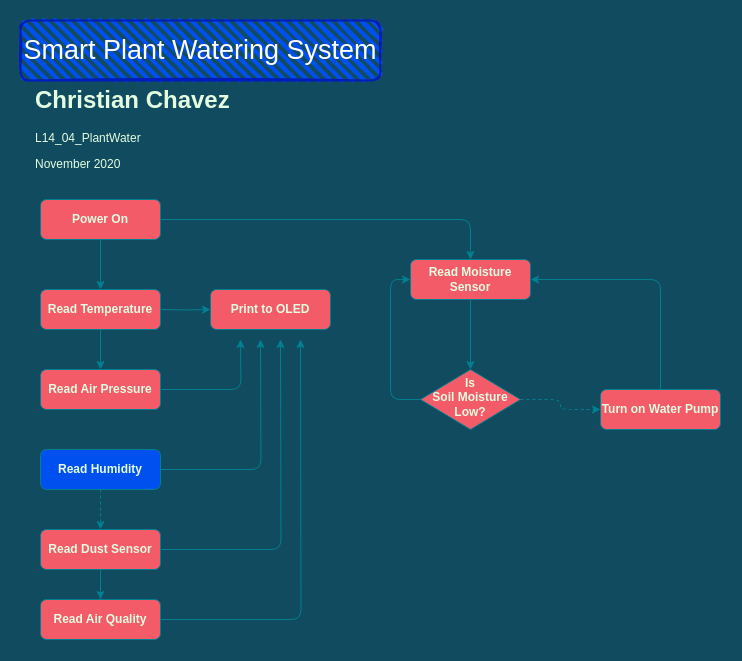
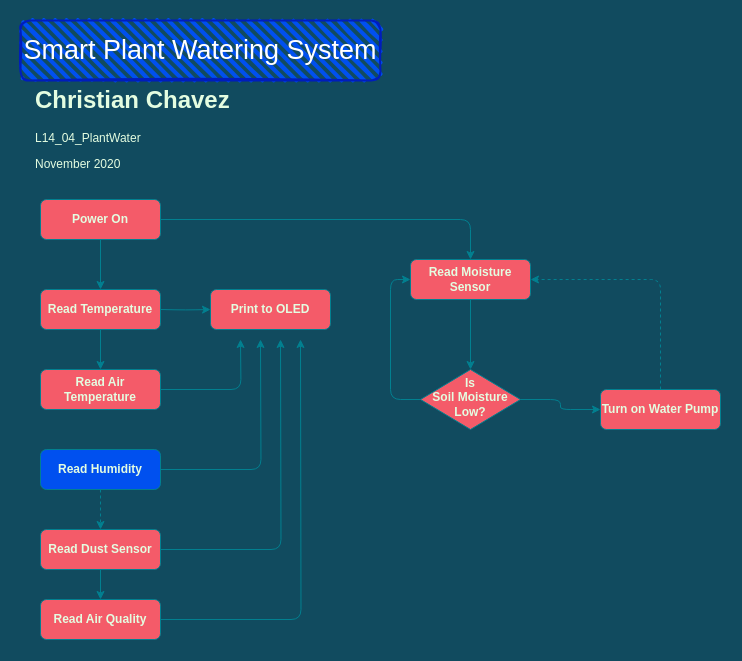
  <mxCell id="0" />
  <mxCell id="1" parent="0" />
  <mxCell id="2" style="edgeStyle=orthogonalEdgeStyle;curved=0;rounded=1;sketch=0;orthogonalLoop=1;jettySize=auto;html=1;exitX=1;exitY=0.5;exitDx=0;exitDy=0;strokeColor=#028090;fillColor=#F45B69;fontColor=#E4FDE1;fontSize=12;fontStyle=1" edge="1" parent="1" source="4"><mxGeometry relative="1" as="geometry"><mxPoint x="470" y="259" as="targetPoint" /><Array as="points"><mxPoint x="470" y="219" /></Array></mxGeometry></mxCell>
  <mxCell id="3" style="edgeStyle=orthogonalEdgeStyle;curved=0;rounded=1;sketch=0;orthogonalLoop=1;jettySize=auto;html=1;exitX=0.5;exitY=1;exitDx=0;exitDy=0;entryX=0.5;entryY=0;entryDx=0;entryDy=0;strokeColor=#028090;fillColor=#F45B69;fontColor=#E4FDE1;fontSize=12;fontStyle=1" edge="1" parent="1" source="4" target="13"><mxGeometry relative="1" as="geometry" /></mxCell>
  <mxCell id="4" value="Power On" style="rounded=1;whiteSpace=wrap;html=1;fontSize=12;glass=0;strokeWidth=1;shadow=0;fillColor=#F45B69;strokeColor=#028090;fontColor=#E4FDE1;fontStyle=1" parent="1" vertex="1"><mxGeometry x="40" y="199" width="120" height="40" as="geometry" /></mxCell>
  <mxCell id="5" style="edgeStyle=orthogonalEdgeStyle;curved=0;rounded=1;sketch=0;orthogonalLoop=1;jettySize=auto;html=1;exitX=1;exitY=0.5;exitDx=0;exitDy=0;entryX=0;entryY=0.5;entryDx=0;entryDy=0;strokeColor=#028090;fillColor=#F45B69;fontColor=#E4FDE1;fontSize=12;fontStyle=1" edge="1" parent="1" target="6"><mxGeometry relative="1" as="geometry"><mxPoint x="160" y="309" as="sourcePoint" /></mxGeometry></mxCell>
  <mxCell id="6" value="Print to OLED" style="rounded=1;whiteSpace=wrap;html=1;fontSize=12;glass=0;strokeWidth=1;shadow=0;fillColor=#F45B69;strokeColor=#028090;fontColor=#E4FDE1;fontStyle=1" parent="1" vertex="1"><mxGeometry x="210" y="289" width="120" height="40" as="geometry" /></mxCell>
- <mxCell id="7" style="edgeStyle=orthogonalEdgeStyle;curved=0;rounded=1;sketch=0;orthogonalLoop=1;jettySize=auto;html=1;exitX=1;exitY=0.5;exitDx=0;exitDy=0;entryX=0;entryY=0.5;entryDx=0;entryDy=0;strokeColor=#028090;fillColor=#F45B69;fontColor=#E4FDE1;fontSize=12;fontStyle=1;dashed=1;" edge="1" parent="1" source="9" target="11"><mxGeometry relative="1" as="geometry" /></mxCell>
+ <mxCell id="7" style="edgeStyle=orthogonalEdgeStyle;curved=0;rounded=1;sketch=0;orthogonalLoop=1;jettySize=auto;html=1;exitX=1;exitY=0.5;exitDx=0;exitDy=0;entryX=0;entryY=0.5;entryDx=0;entryDy=0;strokeColor=#028090;fillColor=#F45B69;fontColor=#E4FDE1;fontSize=12;fontStyle=1" edge="1" parent="1" source="9" target="11"><mxGeometry relative="1" as="geometry" /></mxCell>
  <mxCell id="8" style="edgeStyle=orthogonalEdgeStyle;curved=0;rounded=1;sketch=0;orthogonalLoop=1;jettySize=auto;html=1;exitX=0;exitY=0.5;exitDx=0;exitDy=0;entryX=0;entryY=0.5;entryDx=0;entryDy=0;strokeColor=#028090;fillColor=#F45B69;fontColor=#E4FDE1;fontSize=12;fontStyle=1" edge="1" parent="1" source="9" target="25"><mxGeometry relative="1" as="geometry" /></mxCell>
  <mxCell id="9" value="Is &lt;br style=&quot;font-size: 12px;&quot;&gt;Soil Moisture&lt;br style=&quot;font-size: 12px;&quot;&gt;Low?" style="rhombus;whiteSpace=wrap;html=1;shadow=0;fontFamily=Helvetica;fontSize=12;align=center;strokeWidth=1;spacing=6;spacingTop=-4;fillColor=#F45B69;strokeColor=#028090;fontColor=#E4FDE1;fontStyle=1" vertex="1" parent="1"><mxGeometry x="420" y="369" width="100" height="60" as="geometry" /></mxCell>
- <mxCell id="10" style="edgeStyle=orthogonalEdgeStyle;curved=0;rounded=1;sketch=0;orthogonalLoop=1;jettySize=auto;html=1;exitX=0.5;exitY=0;exitDx=0;exitDy=0;entryX=1;entryY=0.5;entryDx=0;entryDy=0;strokeColor=#028090;fillColor=#F45B69;fontColor=#E4FDE1;fontSize=12;fontStyle=1" edge="1" parent="1" source="11" target="25"><mxGeometry relative="1" as="geometry" /></mxCell>
+ <mxCell id="10" style="edgeStyle=orthogonalEdgeStyle;curved=0;rounded=1;sketch=0;orthogonalLoop=1;jettySize=auto;html=1;exitX=0.5;exitY=0;exitDx=0;exitDy=0;entryX=1;entryY=0.5;entryDx=0;entryDy=0;strokeColor=#028090;fillColor=#F45B69;fontColor=#E4FDE1;fontSize=12;fontStyle=1;dashed=1;" edge="1" parent="1" source="11" target="25"><mxGeometry relative="1" as="geometry" /></mxCell>
  <mxCell id="11" value="Turn on Water Pump" style="rounded=1;whiteSpace=wrap;html=1;fontSize=12;glass=0;strokeWidth=1;shadow=0;fillColor=#F45B69;strokeColor=#028090;fontColor=#E4FDE1;fontStyle=1" vertex="1" parent="1"><mxGeometry x="600" y="389" width="120" height="40" as="geometry" /></mxCell>
  <mxCell id="12" style="edgeStyle=orthogonalEdgeStyle;curved=0;rounded=1;sketch=0;orthogonalLoop=1;jettySize=auto;html=1;exitX=0.5;exitY=1;exitDx=0;exitDy=0;entryX=0.5;entryY=0;entryDx=0;entryDy=0;strokeColor=#028090;fillColor=#F45B69;fontColor=#E4FDE1;fontSize=12;fontStyle=1" edge="1" parent="1" source="13" target="15"><mxGeometry relative="1" as="geometry" /></mxCell>
  <mxCell id="13" value="Read Temperature" style="rounded=1;whiteSpace=wrap;html=1;fontSize=12;glass=0;strokeWidth=1;shadow=0;fillColor=#F45B69;strokeColor=#028090;fontColor=#E4FDE1;fontStyle=1" vertex="1" parent="1"><mxGeometry x="40" y="289" width="120" height="40" as="geometry" /></mxCell>
  <mxCell id="14" style="edgeStyle=orthogonalEdgeStyle;curved=0;rounded=1;sketch=0;orthogonalLoop=1;jettySize=auto;html=1;exitX=1;exitY=0.5;exitDx=0;exitDy=0;strokeColor=#028090;fillColor=#F45B69;fontColor=#E4FDE1;fontSize=12;fontStyle=1" edge="1" parent="1" source="15"><mxGeometry relative="1" as="geometry"><mxPoint x="240" y="339" as="targetPoint" /></mxGeometry></mxCell>
- <mxCell id="15" value="Read Air Pressure" style="rounded=1;whiteSpace=wrap;html=1;fontSize=12;glass=0;strokeWidth=1;shadow=0;fillColor=#F45B69;strokeColor=#028090;fontColor=#E4FDE1;fontStyle=1" vertex="1" parent="1"><mxGeometry x="40" y="369" width="120" height="40" as="geometry" /></mxCell>
+ <mxCell id="15" value="Read Air Temperature" style="rounded=1;whiteSpace=wrap;html=1;fontSize=12;glass=0;strokeWidth=1;shadow=0;fillColor=#F45B69;strokeColor=#028090;fontColor=#E4FDE1;fontStyle=1" vertex="1" parent="1"><mxGeometry x="40" y="369" width="120" height="40" as="geometry" /></mxCell>
  <mxCell id="16" style="edgeStyle=orthogonalEdgeStyle;curved=0;rounded=1;sketch=0;orthogonalLoop=1;jettySize=auto;html=1;exitX=0.5;exitY=1;exitDx=0;exitDy=0;entryX=0.5;entryY=0;entryDx=0;entryDy=0;strokeColor=#028090;fillColor=#F45B69;fontColor=#E4FDE1;fontSize=12;fontStyle=1;dashed=1;" edge="1" parent="1" source="18" target="21"><mxGeometry relative="1" as="geometry" /></mxCell>
  <mxCell id="17" style="edgeStyle=orthogonalEdgeStyle;curved=0;rounded=1;sketch=0;orthogonalLoop=1;jettySize=auto;html=1;exitX=1;exitY=0.5;exitDx=0;exitDy=0;strokeColor=#028090;fillColor=#F45B69;fontColor=#E4FDE1;fontSize=12;fontStyle=1" edge="1" parent="1" source="18"><mxGeometry relative="1" as="geometry"><mxPoint x="260" y="339" as="targetPoint" /></mxGeometry></mxCell>
  <mxCell id="18" value="Read Humidity" style="rounded=1;whiteSpace=wrap;html=1;fontSize=12;glass=0;strokeWidth=1;shadow=0;fillColor=#0050ef;strokeColor=#028090;fontColor=#E4FDE1;fontStyle=1;" vertex="1" parent="1"><mxGeometry x="40" y="449" width="120" height="40" as="geometry" /></mxCell>
  <mxCell id="19" style="edgeStyle=orthogonalEdgeStyle;curved=0;rounded=1;sketch=0;orthogonalLoop=1;jettySize=auto;html=1;exitX=1;exitY=0.5;exitDx=0;exitDy=0;strokeColor=#028090;fillColor=#F45B69;fontColor=#E4FDE1;fontSize=12;fontStyle=1" edge="1" parent="1" source="21"><mxGeometry relative="1" as="geometry"><mxPoint x="280" y="339" as="targetPoint" /></mxGeometry></mxCell>
  <mxCell id="20" style="edgeStyle=orthogonalEdgeStyle;curved=0;rounded=1;sketch=0;orthogonalLoop=1;jettySize=auto;html=1;exitX=0.5;exitY=1;exitDx=0;exitDy=0;entryX=0.5;entryY=0;entryDx=0;entryDy=0;strokeColor=#028090;fillColor=#F45B69;fontColor=#E4FDE1;fontSize=12;fontStyle=1" edge="1" parent="1" source="21" target="23"><mxGeometry relative="1" as="geometry" /></mxCell>
  <mxCell id="21" value="Read Dust Sensor" style="rounded=1;whiteSpace=wrap;html=1;fontSize=12;glass=0;strokeWidth=1;shadow=0;fillColor=#F45B69;strokeColor=#028090;fontColor=#E4FDE1;fontStyle=1" vertex="1" parent="1"><mxGeometry x="40" y="529" width="120" height="40" as="geometry" /></mxCell>
  <mxCell id="22" style="edgeStyle=orthogonalEdgeStyle;curved=0;rounded=1;sketch=0;orthogonalLoop=1;jettySize=auto;html=1;exitX=1;exitY=0.5;exitDx=0;exitDy=0;strokeColor=#028090;fillColor=#F45B69;fontColor=#E4FDE1;fontSize=12;fontStyle=1" edge="1" parent="1" source="23"><mxGeometry relative="1" as="geometry"><mxPoint x="300" y="339" as="targetPoint" /></mxGeometry></mxCell>
  <mxCell id="23" value="Read Air Quality" style="rounded=1;whiteSpace=wrap;html=1;fontSize=12;glass=0;strokeWidth=1;shadow=0;fillColor=#F45B69;strokeColor=#028090;fontColor=#E4FDE1;fontStyle=1" vertex="1" parent="1"><mxGeometry x="40" y="599" width="120" height="40" as="geometry" /></mxCell>
  <mxCell id="24" style="edgeStyle=orthogonalEdgeStyle;curved=0;rounded=1;sketch=0;orthogonalLoop=1;jettySize=auto;html=1;exitX=0.5;exitY=1;exitDx=0;exitDy=0;entryX=0.5;entryY=0;entryDx=0;entryDy=0;strokeColor=#028090;fillColor=#F45B69;fontColor=#E4FDE1;fontSize=12;fontStyle=1" edge="1" parent="1" source="25" target="9"><mxGeometry relative="1" as="geometry" /></mxCell>
  <mxCell id="25" value="Read Moisture Sensor" style="rounded=1;whiteSpace=wrap;html=1;fontSize=12;glass=0;strokeWidth=1;shadow=0;fillColor=#F45B69;strokeColor=#028090;fontColor=#E4FDE1;fontStyle=1" vertex="1" parent="1"><mxGeometry x="410" y="259" width="120" height="40" as="geometry" /></mxCell>
  <mxCell id="26" value="&lt;font style=&quot;font-size: 27px&quot;&gt;Smart Plant Watering System&lt;/font&gt;" style="rounded=1;whiteSpace=wrap;html=1;strokeWidth=2;fillWeight=4;hachureGap=8;hachureAngle=45;sketch=1;fontSize=12;fillColor=#0050ef;strokeColor=#001DBC;fontColor=#ffffff;" vertex="1" parent="1"><mxGeometry x="20" y="20" width="360" height="60" as="geometry" /></mxCell>
  <mxCell id="27" value="&lt;h1&gt;Christian Chavez&lt;/h1&gt;&lt;p&gt;L14_04_PlantWater&lt;/p&gt;&lt;p&gt;November 2020&lt;/p&gt;" style="text;html=1;strokeColor=none;fillColor=none;spacing=5;spacingTop=-20;whiteSpace=wrap;overflow=hidden;rounded=0;sketch=0;fontSize=12;fontColor=#E4FDE1;" vertex="1" parent="1"><mxGeometry x="30" y="80" width="260" height="120" as="geometry" /></mxCell>
